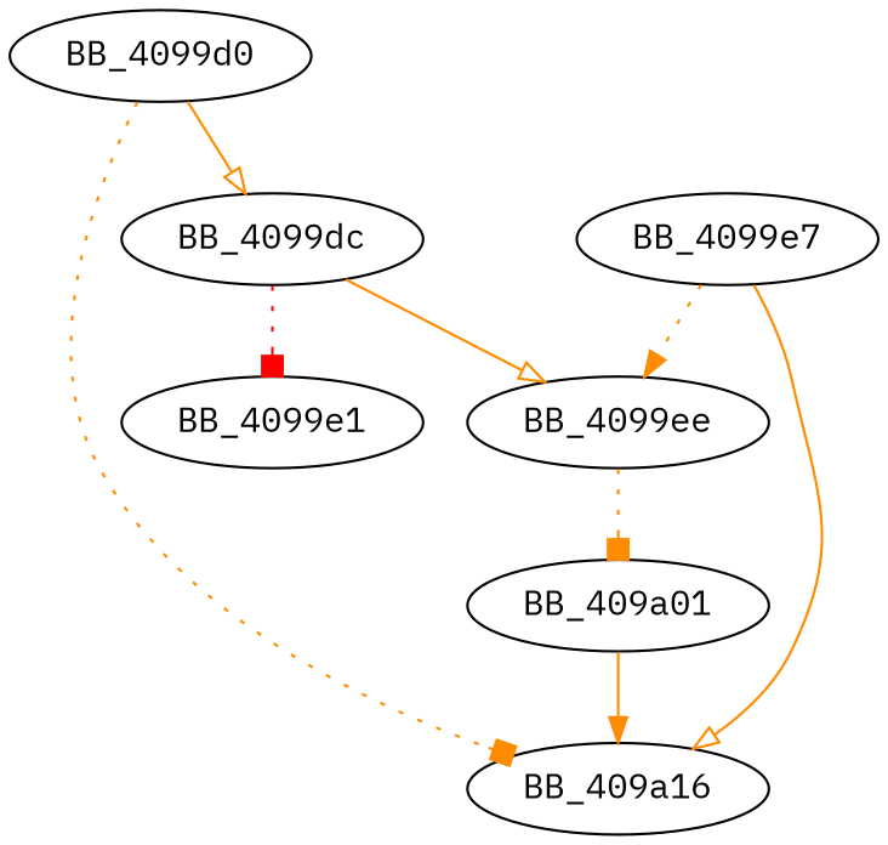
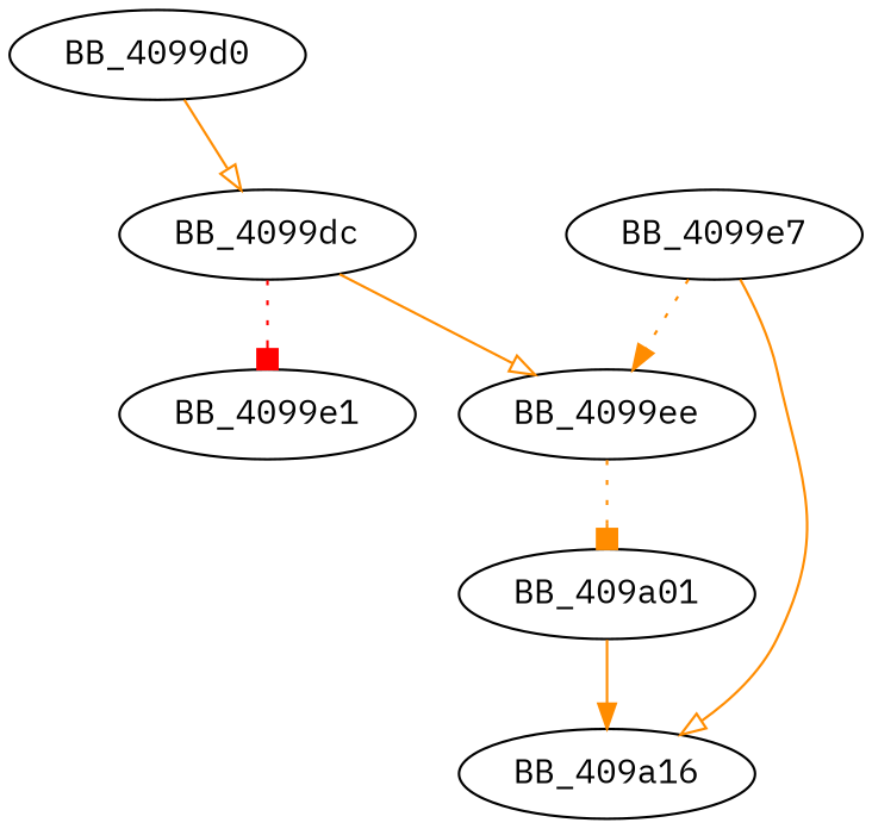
  digraph {
    fontname="IBM Plex Mono"
    node [fontname="IBM Plex Mono"]
    edge [arrowhead=onormal color=darkorange fontname="IBM Plex Mono" style=solid]
    BB_4099d0
    BB_4099dc
    BB_409a16
    BB_4099e1
    BB_4099ee
    BB_409a01
    BB_4099e7
    BB_4099d0 -> BB_4099dc
-   BB_4099d0 -> BB_409a16 [arrowhead=box style=dotted]
    BB_4099dc -> BB_4099e1 [arrowhead=box color=red style=dotted]
    BB_4099dc -> BB_4099ee
    BB_4099ee -> BB_409a01 [arrowhead=box style=dotted]
    BB_409a01 -> BB_409a16 [arrowhead=normal]
    BB_4099e7 -> BB_409a16
    BB_4099e7 -> BB_4099ee [arrowhead=normal style=dotted]
  }
